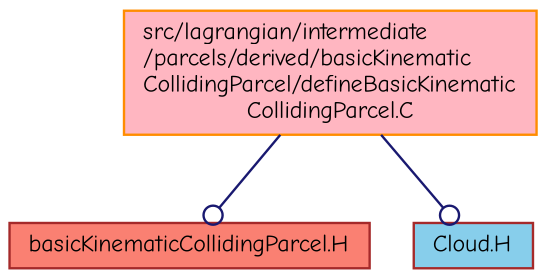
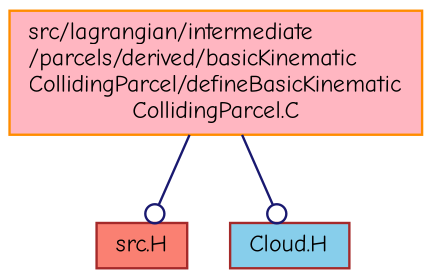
  digraph {
    fontname="Comic Neue"
    node [color=brown fontname="Comic Neue" fontsize=10 shape=record style=filled]
    edge [color=midnightblue fontname="Comic Neue" fontsize=10 labelfontname=Helvetica labelfontsize=10 style=solid arrowhead=odot]
    n1 [color=darkorange fillcolor=lightpink fontcolor=black height=0.2 label="src/lagrangian/intermediate\l/parcels/derived/basicKinematic\lCollidingParcel/defineBasicKinematic\lCollidingParcel.C" width=0.4]
-   n2 [height=0.2 label="basicKinematicCollidingParcel.H" width=0.4 fillcolor=salmon]
+   n2 [height=0.2 label="src.H" width=0.4 fillcolor=salmon]
    n3 [height=0.2 label="Cloud.H" width=0.4 fillcolor=skyblue]
    n1 -> n2
    n1 -> n3
  }
